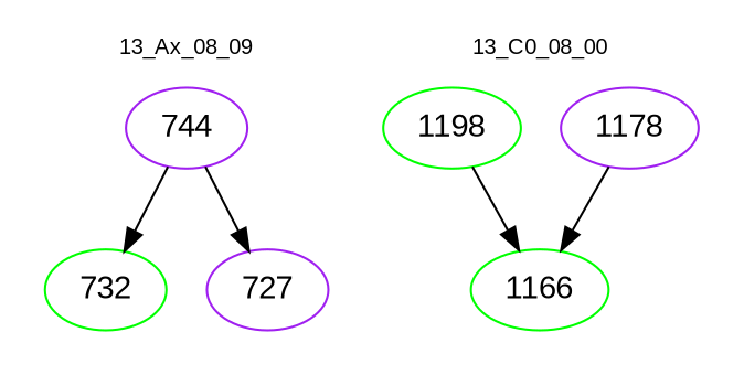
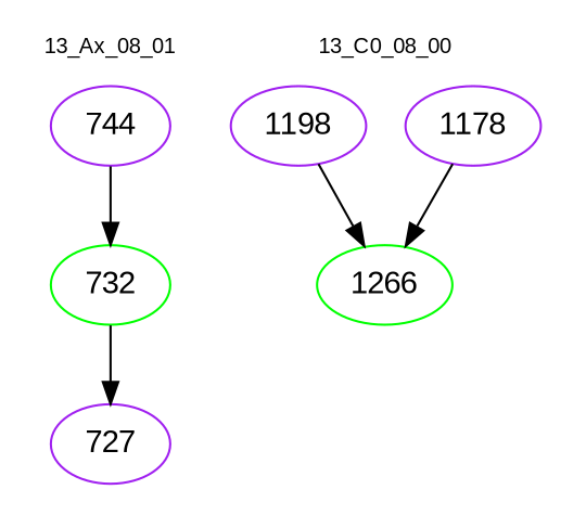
  digraph {
    fontname="Liberation Sans"
    node [color=purple fontname="Liberation Sans"]
    edge [color=black fontname="Liberation Sans"]
    n1 [label=744]
    n2 [color=green label=732]
    n3 [label=727]
    n4 [label=1178]
-   n5 [color=green label=1166]
-   n6 [color=green label=1198]
+   n5 [color=green label=1266]
+   n6 [label=1198]
    subgraph cluster_1 {
      color=white
      fontsize=10
-     label="13_Ax_08_09"
+     label="13_Ax_08_01"
      n1
      n2
      n3
    }
    subgraph cluster_2 {
      color=white
      fontsize=10
      label="13_C0_08_00"
      n4
      n5
      n6
    }
    n1 -> n2
-   n1 -> n3
+   n2 -> n3
    n4 -> n5
    n6 -> n5
  }
